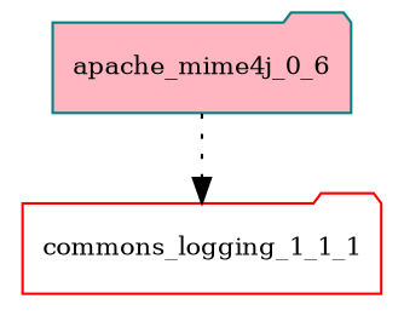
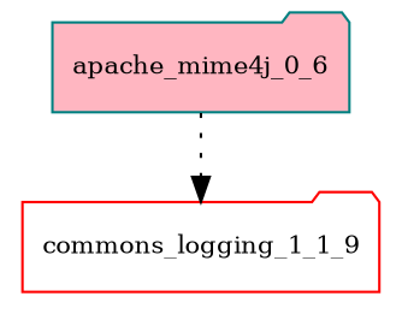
  digraph {
    node [fontsize=10.0 shape=folder style=filled]
    apache_mime4j_0_6 [fillcolor=lightpink color=teal]
-   commons_logging_1_1_1 [fillcolor=white color=red]
+   commons_logging_1_1_1 [fillcolor=white color=red label=commons_logging_1_1_9]
    apache_mime4j_0_6 -> commons_logging_1_1_1 [style=dotted]
  }
